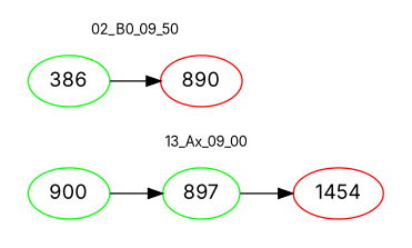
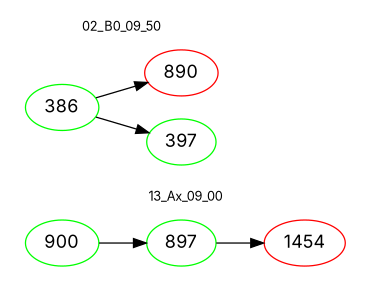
  digraph {
    fontname=Inter
    rankdir=LR
    node [color=green fontname=Inter]
    edge [color=black fontname=Inter]
    n1 [label=897]
    n2 [label=900]
    n3 [color=red label=1454]
    n4 [label=386]
+   n5 [label=397]
    n6 [color=red label=890]
    subgraph cluster_1 {
      color=white
      fontsize=10
      label="13_Ax_09_00"
      n1
      n2
      n3
    }
    subgraph cluster_2 {
      color=white
      fontsize=10
      label="02_B0_09_50"
      n4
+     n5
      n6
    }
    n1 -> n3
    n2 -> n1
+   n4 -> n5
    n4 -> n6
  }
